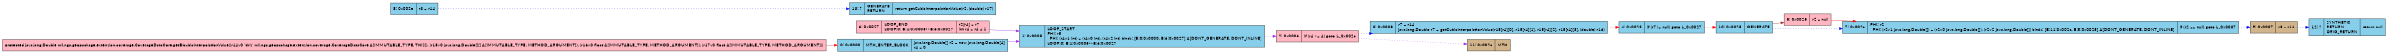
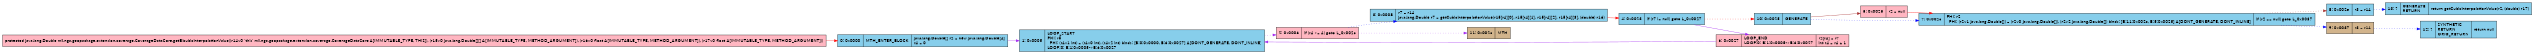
  digraph {
    fontname=Lato
    rankdir=LR
    node [fillcolor=skyblue fontname=Lato shape=record style=filled]
    edge [color=purple fontname=Lato style=dotted]
    n1 [label="{0\:\ 0x0000|MTH_ENTER_BLOCK\l|java.lang.Double[] r2 = new java.lang.Double[4]\lr4 = 0\l}"]
    n2 [label="{1\:\ 0x0005|LOOP_START\lPHI: r5 \l  PHI: (r4v1 int) = (r4v0 int), (r4v2 int) binds: [B:0:0x0000, B:6:0x0027] A[DONT_GENERATE, DONT_INLINE]\lLOOP:0: B:1:0x0005\-\>B:6:0x0027\l}"]
    n3 [fillcolor=lightpink label="{2\:\ 0x0006|if (r4 \>= 4) goto L_0x002c\l}"]
    n4 [label="{3\:\ 0x0008|r7 = r14\ljava.lang.Double r7 = getCubicInterpolationValue(r15[r4][0], r15[r4][1], r15[r4][2], r15[r4][3], (double) r16)\l}"]
    n5 [fillcolor=tan label="{11\:\ 0x002c|MTH\l}"]
    n6 [label="{4\:\ 0x0023|if (r7 != null) goto L_0x0027\l}"]
    n7 [fillcolor=lightpink label="{6\:\ 0x0027|LOOP_END\lLOOP:0: B:1:0x0005\-\>B:6:0x0027\l|r2[r4] = r7\lint r4 = r4 + 1\l}"]
    n8 [label="{10\:\ 0x0025|GENERATE\l}"]
    n9 [fillcolor=lightpink label="{5\:\ 0x0025|r2 = null\l}"]
    n10 [label="{7\:\ 0x002c|PHI: r2 \l  PHI: (r2v1 java.lang.Double[]) = (r2v0 java.lang.Double[]), (r2v2 java.lang.Double[]) binds: [B:11:0x002c, B:5:0x0025] A[DONT_GENERATE, DONT_INLINE]\l|if (r2 == null) goto L_0x0037\l}"]
    n11 [label="{8\:\ 0x002e|r3 = r14\l}"]
    n12 [fillcolor=tan label="{9\:\ 0x0037|r3 = r14\l}"]
    n13 [label="{13\:\ ?|GENERATE\lRETURN\l|return getCubicInterpolationValue(r2, (double) r17)\l}"]
    n14 [label="{12\:\ ?|SYNTHETIC\lRETURN\lORIG_RETURN\l|return null\l}"]
    n15 [fillcolor=lightpink label="{protected java.lang.Double mil.nga.geopackage.extension.coverage.CoverageDataCore.getBicubicInterpolationValue((r14v0 'this' mil.nga.geopackage.extension.coverage.CoverageDataCore A[IMMUTABLE_TYPE, THIS]), (r15v0 java.lang.Double[][] A[IMMUTABLE_TYPE, METHOD_ARGUMENT]), (r16v0 float A[IMMUTABLE_TYPE, METHOD_ARGUMENT]), (r17v0 float A[IMMUTABLE_TYPE, METHOD_ARGUMENT])) }"]
    n1 -> n2 [style=solid]
    n2 -> n3
    n3 -> n4 [color=blue]
    n3 -> n5
-   n4 -> n6 [color=red]
+   n4 -> n6 [color=red style=solid]
+   n6 -> n7 [style=solid]
    n6 -> n8 [color=red]
    n7 -> n2 [style=solid]
    n8 -> n9 [color=brown style=solid]
    n8 -> n10 [color=blue]
    n9 -> n10 [color=red style=solid]
+   n10 -> n11 [color=brown]
    n10 -> n12 [color=blue]
    n11 -> n13 [color=blue]
    n12 -> n14 [color=blue]
    n15 -> n1 [color=red style=solid]
  }
